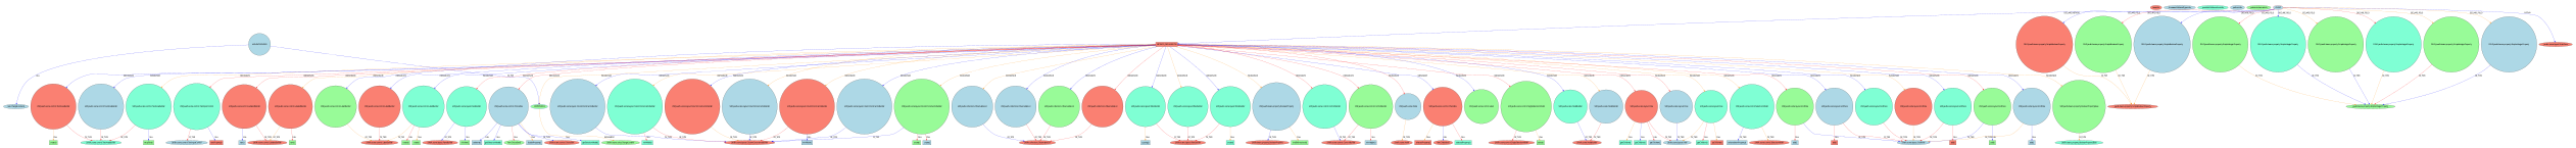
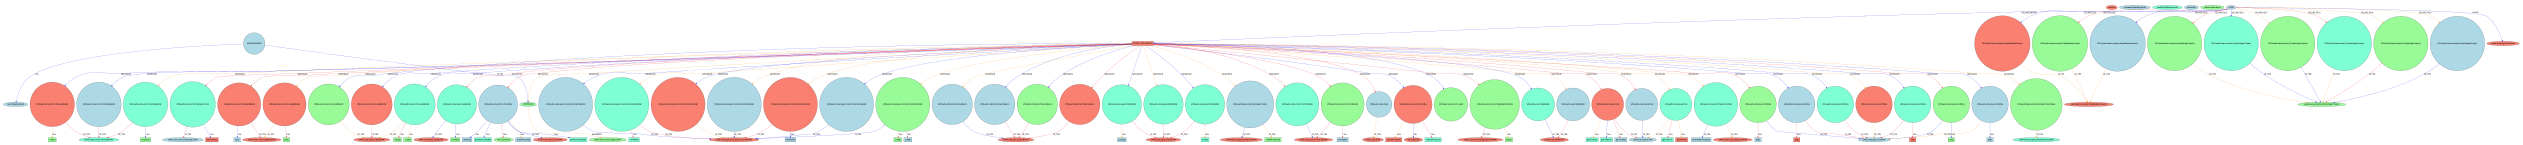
  digraph {
    fontname="Open Sans"
    node [fillcolor=salmon fontname="Open Sans" style=filled isFrameworkType=false vertexType=VARIABLE_EXPRESION shape=circle]
    edge [color=blue fontname="Open Sans"]
    baseInfo [category=pattern graphId=4319 isAnonymous=false possibleRelation=true isFrameworkType="" vertexType="" shape=""]
    frameworkRelatedTypesInfo [0="javafx.scene.layout.StackPane" fillcolor=lightblue isFrameworkType="" vertexType="" shape=""]
    possibleCollaborationsInfo [0="4319~INSTANTIATION-CLIENT_METHOD_DECLARATION-~javafx.scene.layout.StackPane ~javafx.beans.value.ChangeListener ~false~true" fillcolor=aquamarine isFrameworkType="" vertexType="" shape=""]
    patternInfo [fillcolor=lightblue frequency=2.0 patternRootClient=0 isFrameworkType="" vertexType="" shape=""]
    patternInstancesInfo [0="SaiPradeepDandem-javafx2-gradient-builder~/SaiPradeepDandem-javafx2-gradient-builder/javafx2-gradient-builder-master/src/main/java/com/javafx/gradientbuilder/application/RadialSettingsLayout.java~RadialSettingsLayout~1170" 1="SaiPradeepDandem-javafx2-gradient-builder~/SaiPradeepDandem-javafx2-gradient-builder/javafx2-gradient-builder-master/src/main/java/com/javafx/gradientbuilder/application/LinearSettingsLayout.java~LinearSettingsLayout~1172" fillcolor=palegreen isFrameworkType="" vertexType="" shape=""]
    n6 [label="javafx.scene.layout.ColumnConstraintsBuilder" vertexType=FRAMEWORK_CLASS_TYPE shape=""]
    n7 [label="VAR:javafx.scene.layout.ColumnConstraintsBuilder"]
    n8 [fillcolor=lightblue label="minWidth()" shape=box vertexType=INSIDE_CALL]
    n9 [label=METHOD_DECLARATION shape=box vertexType=CLIENT_METHOD_DECLARATION]
    n10 [fillcolor=lightblue label="VAR:javafx.scene.NodeBuilder"]
    n11 [fillcolor=aquamarine label="VAR:javafx.scene.NodeBuilder"]
    n12 [label="VAR:javafx.scene.layout.Pane"]
    n13 [fillcolor=lightblue label="VAR:javafx.scene.layout.Pane"]
    n14 [fillcolor=aquamarine label="VAR:javafx.scene.layout.Pane"]
    n15 [fillcolor=aquamarine label="VAR:javafx.scene.control.SelectionModel"]
    n16 [fillcolor=palegreen label="VAR:javafx.scene.layout.GridPane"]
    n17 [fillcolor=lightblue label="VAR:javafx.scene.layout.GridPane"]
    n18 [fillcolor=palegreen label="VAR:javafx.scene.layout.GridPane"]
    n19 [fillcolor=aquamarine label="VAR:javafx.scene.layout.GridPane"]
    n20 [fillcolor=aquamarine label="VAR:javafx.scene.layout.GridPane"]
    n21 [label="VAR:javafx.scene.layout.GridPane"]
    n22 [fillcolor=lightblue label="VAR:javafx.scene.layout.GridPane"]
    n23 [fillcolor=palegreen label="VAR:javafx.beans.property.BooleanPropertyBase"]
    n24 [label="VAR:javafx.scene.control.TextAreaBuilder"]
    n25 [fillcolor=aquamarine label="VAR:javafx.scene.control.TextAreaBuilder"]
    n26 [fillcolor=lightblue label="VAR:javafx.scene.control.TextAreaBuilder"]
    n27 [fillcolor=aquamarine label="VAR:javafx.scene.control.TextInputControl"]
    n28 [label="VAR:javafx.scene.control.LabelBuilder"]
    n29 [fillcolor=aquamarine label="VAR:javafx.scene.control.LabelBuilder"]
    n30 [fillcolor=palegreen label="VAR:javafx.scene.control.LabelBuilder"]
    n31 [fillcolor=aquamarine label="VAR:javafx.scene.layout.PaneBuilder"]
    n32 [fillcolor=lightblue label="VAR:javafx.scene.control.ChoiceBox"]
    n33 [fillcolor=aquamarine label="VAR:javafx.scene.layout.ColumnConstraintsBuilder"]
    n34 [fillcolor=lightblue label="VAR:javafx.scene.layout.ColumnConstraintsBuilder"]
    n35 [label="VAR:javafx.scene.layout.ColumnConstraintsBuilder"]
    n36 [fillcolor=lightblue label="VAR:javafx.scene.layout.ColumnConstraintsBuilder"]
    n37 [fillcolor=palegreen label="VAR:javafx.scene.layout.ColumnConstraintsBuilder"]
    n38 [fillcolor=lightblue label="VAR:javafx.scene.layout.ColumnConstraintsBuilder"]
    n39 [label="VAR:javafx.collections.ObservableList"]
    n40 [fillcolor=lightblue label="VAR:javafx.collections.ObservableList"]
    n41 [fillcolor=lightblue label="VAR:javafx.collections.ObservableList"]
    n42 [fillcolor=palegreen label="VAR:javafx.collections.ObservableList"]
    n43 [fillcolor=aquamarine label="VAR:javafx.scene.layout.VBoxBuilder"]
    n44 [fillcolor=aquamarine label="VAR:javafx.scene.layout.VBoxBuilder"]
    n45 [fillcolor=aquamarine label="VAR:javafx.scene.layout.VBoxBuilder"]
    n46 [fillcolor=lightblue label="VAR:javafx.beans.property.BooleanProperty"]
    n47 [label="VAR:javafx.scene.control.LabeledBuilder"]
    n48 [label="VAR:javafx.scene.control.LabeledBuilder"]
    n49 [fillcolor=palegreen label="VAR:javafx.scene.control.ControlBuilder"]
    n50 [fillcolor=aquamarine label="VAR:javafx.scene.control.ControlBuilder"]
    n51 [fillcolor=lightblue label="VAR:javafx.scene.Node"]
    n52 [label="VAR:javafx.scene.control.CheckBox"]
    n53 [fillcolor=palegreen label="VAR:javafx.scene.control.SingleSelectionModel"]
    n54 [fillcolor=palegreen label="VAR:javafx.scene.control.Label"]
    n55 [color=blue fillcolor=palegreen label=ANONYMOUS vertexType=REFERENCE_ANONYMOUS_DECLARATION shape=""]
    n56 [label="javafx.scene.NodeBuilder" vertexType=FRAMEWORK_CLASS_TYPE shape=""]
    n57 [fillcolor=lightblue label="javafx.scene.layout.Pane" vertexType=FRAMEWORK_CLASS_TYPE shape=""]
    n58 [fillcolor=lightblue label="getChildren()" shape=box vertexType=INSIDE_CALL]
    n59 [fillcolor=aquamarine label="getChildren()" shape=box vertexType=INSIDE_CALL]
    n60 [fillcolor=aquamarine label="getChildren()" shape=box vertexType=INSIDE_CALL]
    n61 [fillcolor=aquamarine label="getChildren()" shape=box vertexType=INSIDE_CALL]
    n62 [label="getChildren()" shape=box vertexType=INSIDE_CALL]
    n63 [label="javafx.scene.control.SelectionModel" vertexType=FRAMEWORK_CLASS_TYPE shape=""]
    n64 [fillcolor=lightblue label="selectedItemProperty()" shape=box vertexType=INSIDE_CALL]
    n65 [fillcolor=lightblue label="add()" shape=box vertexType=INSIDE_CALL]
    n66 [fillcolor=lightblue label="javafx.scene.layout.GridPane" vertexType=FRAMEWORK_CLASS_TYPE shape=""]
    n67 [label="add()" shape=box vertexType=INSIDE_CALL]
    n68 [fillcolor=palegreen label="add()" shape=box vertexType=INSIDE_CALL]
    n69 [label="add()" shape=box vertexType=INSIDE_CALL]
    n70 [fillcolor=lightblue label="add()" shape=box vertexType=INSIDE_CALL]
    n71 [fillcolor=aquamarine label="javafx.beans.property.BooleanPropertyBase" vertexType=FRAMEWORK_CLASS_TYPE shape=""]
    n72 [fillcolor=aquamarine label="javafx.scene.control.TextAreaBuilder" vertexType=FRAMEWORK_CLASS_TYPE shape=""]
    n73 [fillcolor=palegreen label="create()" shape=box vertexType=INSIDE_CALL]
    n74 [fillcolor=palegreen label="wrapText()" shape=box vertexType=INSIDE_CALL]
    n75 [fillcolor=lightblue label="javafx.scene.control.TextInputControl" vertexType=FRAMEWORK_CLASS_TYPE shape=""]
    n76 [label="textProperty()" shape=box vertexType=INSIDE_CALL]
    n77 [label="javafx.scene.control.LabelBuilder" vertexType=FRAMEWORK_CLASS_TYPE shape=""]
    n78 [fillcolor=palegreen label="create()" shape=box vertexType=INSIDE_CALL]
    n79 [fillcolor=palegreen label="create()" shape=box vertexType=INSIDE_CALL]
    n80 [fillcolor=palegreen label="children()" shape=box vertexType=INSIDE_CALL]
    n81 [label="javafx.scene.layout.PaneBuilder" vertexType=FRAMEWORK_CLASS_TYPE shape=""]
    n82 [fillcolor=lightblue label="VAR:ANONYMOUS"]
    n83 [fillcolor=lightblue label="new ChangeListener()" vertexType=CONSTRUCTOR_CALL shape=""]
    n84 [label="javafx.scene.control.ChoiceBox" vertexType=FRAMEWORK_CLASS_TYPE shape=""]
    n85 [fillcolor=aquamarine label="getSelectionModel()" shape=box vertexType=INSIDE_CALL]
    n86 [fillcolor=aquamarine label="getSelectionModel()" shape=box vertexType=INSIDE_CALL]
    n87 [fillcolor=lightblue label="setItems()" shape=box vertexType=INSIDE_CALL]
    n88 [fillcolor=palegreen label="new ChoiceBox()" vertexType=CONSTRUCTOR_CALL shape=""]
    n89 [fillcolor=lightblue label="disableProperty()" shape=box vertexType=INSIDE_CALL]
    n90 [fillcolor=aquamarine label="minWidth()" shape=box vertexType=INSIDE_CALL]
    n91 [fillcolor=palegreen label="create()" shape=box vertexType=INSIDE_CALL]
    n92 [fillcolor=lightblue label="create()" shape=box vertexType=INSIDE_CALL]
    n93 [label="javafx.collections.ObservableList" vertexType=FRAMEWORK_INTERFACE_TYPE shape=""]
    n94 [fillcolor=lightblue label="spacing()" shape=box vertexType=INSIDE_CALL]
    n95 [label="javafx.scene.layout.VBoxBuilder" vertexType=FRAMEWORK_CLASS_TYPE shape=""]
    n96 [fillcolor=aquamarine label="create()" shape=box vertexType=INSIDE_CALL]
    n97 [fillcolor=palegreen label="bindBidirectional()" shape=box vertexType=INSIDE_CALL]
    n98 [label="javafx.beans.property.BooleanProperty" vertexType=FRAMEWORK_CLASS_TYPE shape=""]
    n99 [label="javafx.scene.control.LabeledBuilder" vertexType=FRAMEWORK_CLASS_TYPE shape=""]
    n100 [fillcolor=palegreen label="text()" shape=box vertexType=INSIDE_CALL]
    n101 [fillcolor=lightblue label="text()" shape=box vertexType=INSIDE_CALL]
    n102 [label="javafx.scene.control.ControlBuilder" vertexType=FRAMEWORK_CLASS_TYPE shape=""]
    n103 [fillcolor=lightblue label="minHeight()" shape=box vertexType=INSIDE_CALL]
    n104 [label="javafx.scene.Node" vertexType=FRAMEWORK_CLASS_TYPE shape=""]
    n105 [fillcolor=aquamarine label="selectedProperty()" shape=box vertexType=INSIDE_CALL]
    n106 [label="selectedProperty()" shape=box vertexType=INSIDE_CALL]
    n107 [label="new CheckBox()" vertexType=CONSTRUCTOR_CALL shape=""]
    n108 [fillcolor=palegreen label="select()" shape=box vertexType=INSIDE_CALL]
    n109 [label="javafx.scene.control.SingleSelectionModel" vertexType=FRAMEWORK_CLASS_TYPE shape=""]
    n110 [color=red fillcolor=lightblue label=CLIENT vertexType=ROOT_CLIENT_CLASS_DECLARATION shape=""]
    n111 [label="FIELD:javafx.beans.property.SimpleBooleanProperty" vertexType=FIELD_DECLARATION]
    n112 [fillcolor=palegreen label="FIELD:javafx.beans.property.SimpleBooleanProperty" vertexType=FIELD_DECLARATION]
    n113 [fillcolor=lightblue label="FIELD:javafx.beans.property.SimpleBooleanProperty" vertexType=FIELD_DECLARATION]
    n114 [fillcolor=palegreen label="FIELD:javafx.beans.property.SimpleIntegerProperty" vertexType=FIELD_DECLARATION]
    n115 [fillcolor=aquamarine label="FIELD:javafx.beans.property.SimpleIntegerProperty" vertexType=FIELD_DECLARATION]
    n116 [fillcolor=palegreen label="FIELD:javafx.beans.property.SimpleIntegerProperty" vertexType=FIELD_DECLARATION]
    n117 [fillcolor=aquamarine label="FIELD:javafx.beans.property.SimpleIntegerProperty" vertexType=FIELD_DECLARATION]
    n118 [fillcolor=palegreen label="FIELD:javafx.beans.property.SimpleIntegerProperty" vertexType=FIELD_DECLARATION]
    n119 [fillcolor=lightblue label="FIELD:javafx.beans.property.SimpleIntegerProperty" vertexType=FIELD_DECLARATION]
    n120 [label="javafx.scene.layout.StackPane" vertexType=FRAMEWORK_CLASS_TYPE shape=""]
    n121 [label="javafx.beans.property.SimpleBooleanProperty" vertexType=FRAMEWORK_CLASS_TYPE shape=""]
    n122 [fillcolor=palegreen label="javafx.beans.property.SimpleIntegerProperty" vertexType=FRAMEWORK_CLASS_TYPE shape=""]
    n123 [fillcolor=palegreen label="javafx.beans.value.ChangeListener" vertexType=FRAMEWORK_INTERFACE_TYPE shape=""]
    n7 -> n6 [color=red label=OF_TYPE]
    n7 -> n8 [label=CALL]
    n9 -> n7 [color=darkorange label=INSTANTIATE]
    n9 -> n10 [color=darkorange label=INSTANTIATE]
    n9 -> n11 [label=INSTANTIATE]
    n9 -> n12 [color=red label=INSTANTIATE]
    n9 -> n13 [color=red label=INSTANTIATE]
    n9 -> n14 [color=darkorange label=INSTANTIATE]
    n9 -> n15 [color=darkorange label=INSTANTIATE]
    n9 -> n16 [color=red label=INSTANTIATE]
    n9 -> n17 [label=INSTANTIATE]
    n9 -> n18 [color=red label=INSTANTIATE]
    n9 -> n19 [label=INSTANTIATE]
    n9 -> n20 [label=INSTANTIATE]
    n9 -> n21 [color=darkorange label=INSTANTIATE]
    n9 -> n22 [label=INSTANTIATE]
    n9 -> n23 [color=darkorange label=INSTANTIATE]
    n9 -> n24 [label=INSTANTIATE]
    n9 -> n25 [color=darkorange label=INSTANTIATE]
    n9 -> n26 [label=INSTANTIATE]
    n9 -> n27 [color=red label=INSTANTIATE]
    n9 -> n28 [label=INSTANTIATE]
    n9 -> n29 [label=INSTANTIATE]
    n9 -> n30 [label=INSTANTIATE]
    n9 -> n31 [color=red label=INSTANTIATE]
    n9 -> n32 [color=red label=INSTANTIATE]
    n9 -> n33 [color=darkorange label=INSTANTIATE]
    n9 -> n34 [label=INSTANTIATE]
    n9 -> n35 [label=INSTANTIATE]
    n9 -> n36 [label=INSTANTIATE]
    n9 -> n37 [color=darkorange label=INSTANTIATE]
    n9 -> n38 [color=darkorange label=INSTANTIATE]
    n9 -> n39 [color=red label=INSTANTIATE]
    n9 -> n40 [color=darkorange label=INSTANTIATE]
    n9 -> n41 [label=INSTANTIATE]
    n9 -> n42 [label=INSTANTIATE]
    n9 -> n43 [label=INSTANTIATE]
    n9 -> n44 [color=darkorange label=INSTANTIATE]
    n9 -> n45 [label=INSTANTIATE]
    n9 -> n46 [color=darkorange label=INSTANTIATE]
    n9 -> n47 [color=darkorange label=INSTANTIATE]
    n9 -> n48 [color=red label=INSTANTIATE]
    n9 -> n49 [color=red label=INSTANTIATE]
    n9 -> n50 [color=red label=INSTANTIATE]
    n9 -> n51 [color=red label=INSTANTIATE]
    n9 -> n52 [label=IMPLEMENT]
    n9 -> n53 [color=red label=INSTANTIATE]
    n9 -> n54 [label=INSTANTIATE]
    n9 -> n55 [color=darkorange label=INSTANTIATE]
    n10 -> n56 [color=red label=OF_TYPE]
    n11 -> n56 [label=OF_TYPE]
    n12 -> n57 [color=red label=OF_TYPE]
    n12 -> n58 [color=red label=CALL]
    n12 -> n59 [label=CALL]
    n12 -> n60 [color=darkorange label=CALL]
    n13 -> n57 [label=OF_TYPE]
    n14 -> n57 [color=darkorange label=OF_TYPE]
    n14 -> n61 [color=red label=CALL]
    n14 -> n62 [color=darkorange label=CALL]
    n15 -> n63 [color=darkorange label=OF_TYPE]
    n15 -> n64 [label=OF_TYPE]
    n16 -> n65 [color=red label=CALL]
    n16 -> n66 [label=OF_TYPE]
    n17 -> n66 [color=red label=OF_TYPE]
    n17 -> n67 [color=red label=CALL]
    n18 -> n66 [label=OF_TYPE]
    n18 -> n68 [label=CALL]
    n19 -> n66 [color=red label=OF_TYPE]
    n20 -> n66 [color=red label=OF_TYPE]
    n20 -> n69 [color=red label=CALL]
    n21 -> n66 [color=darkorange label=OF_TYPE]
    n22 -> n66 [color=darkorange label=OF_TYPE]
    n22 -> n70 [label=CALL]
    n23 -> n71 [color=darkorange label=OF_TYPE]
    n24 -> n72 [color=red label=OF_TYPE]
    n24 -> n73 [color=darkorange label=CALL]
    n25 -> n72 [color=red label=OF_TYPE]
    n25 -> n74 [label=CALL]
    n26 -> n72 [color=red label=OF_TYPE]
    n27 -> n75 [color=red label=OF_TYPE]
    n27 -> n76 [label=CALL]
    n28 -> n77 [color=red label=OF_TYPE]
    n29 -> n77 [color=darkorange label=OF_TYPE]
    n29 -> n78 [color=red label=CALL]
    n29 -> n79 [color=darkorange label=CALL]
    n30 -> n77 [color=darkorange label=OF_TYPE]
    n31 -> n80 [label=CALL]
    n31 -> n81 [label=OF_TYPE]
    n32 -> n84 [label=OF_TYPE]
    n32 -> n85 [label=CALL]
    n32 -> n86 [label=CALL]
    n32 -> n87 [label=CALL]
    n32 -> n88 [color=red label=CALL]
    n32 -> n89 [color=darkorange label=CALL]
    n33 -> n6 [color=red label=OF_TYPE]
    n33 -> n90 [color=red label=CALL]
    n34 -> n6 [label=OF_TYPE]
    n35 -> n6 [color=darkorange label=OF_TYPE]
    n36 -> n6 [label=OF_TYPE]
    n37 -> n6 [label=OF_TYPE]
    n37 -> n91 [color=red label=CALL]
    n37 -> n92 [color=red label=CALL]
    n38 -> n6 [label=OF_TYPE]
    n39 -> n93 [color=red label=OF_TYPE]
    n40 -> n93 [label=OF_TYPE]
    n41 -> n93 [color=red label=OF_TYPE]
    n42 -> n93 [color=red label=OF_TYPE]
    n43 -> n94 [color=darkorange label=CALL]
    n43 -> n95 [color=red label=OF_TYPE]
    n44 -> n95 [color=red label=OF_TYPE]
    n45 -> n95 [color=red label=OF_TYPE]
    n45 -> n96 [color=darkorange label=CALL]
-   n46 -> n97 [color=darkorange label=CALL]
+   n46 -> n97 [color=darkorange label=OF_TYPE]
    n46 -> n98 [label=OF_TYPE]
    n47 -> n99 [color=darkorange label=OF_TYPE]
    n47 -> n100 [color=red label=CALL]
    n48 -> n99 [color=red label=OF_TYPE]
    n48 -> n101 [label=CALL]
    n49 -> n102 [color=red label=OF_TYPE]
    n49 -> n103 [color=red label=CALL]
    n50 -> n102 [label=OF_TYPE]
    n51 -> n104 [color=darkorange label=OF_TYPE]
    n52 -> n105 [color=red label=CALL]
    n52 -> n106 [color=darkorange label=CALL]
    n52 -> n107 [label=CALL]
    n53 -> n108 [color=darkorange label=CALL]
    n53 -> n109 [color=red label=OF_TYPE]
    n55 -> n123 [color=darkorange label=IMPLEMENT]
    n82 -> n55 [label=OF_TYPE]
    n82 -> n83 [label=CALL]
    n110 -> n9 [label=DECLARE_METHOD]
    n110 -> n111 [label=DECLARE_FIELD]
    n110 -> n112 [color=red label=DECLARE_FIELD]
    n110 -> n113 [label=DECLARE_FIELD]
    n110 -> n114 [color=red label=DECLARE_FIELD]
    n110 -> n115 [label=DECLARE_FIELD]
    n110 -> n116 [color=darkorange label=DECLARE_FIELD]
    n110 -> n117 [color=red label=DECLARE_FIELD]
    n110 -> n118 [color=darkorange label=DECLARE_FIELD]
    n110 -> n119 [color=darkorange label=DECLARE_FIELD]
    n110 -> n120 [label=EXTEND]
    n111 -> n121 [color=darkorange label=OF_TYPE]
    n112 -> n121 [color=darkorange label=OF_TYPE]
    n113 -> n121 [color=darkorange label=OF_TYPE]
    n114 -> n122 [color=darkorange label=OF_TYPE]
    n115 -> n122 [label=OF_TYPE]
    n116 -> n122 [label=OF_TYPE]
    n117 -> n122 [color=darkorange label=OF_TYPE]
    n118 -> n122 [color=red label=OF_TYPE]
    n119 -> n122 [label=OF_TYPE]
  }
